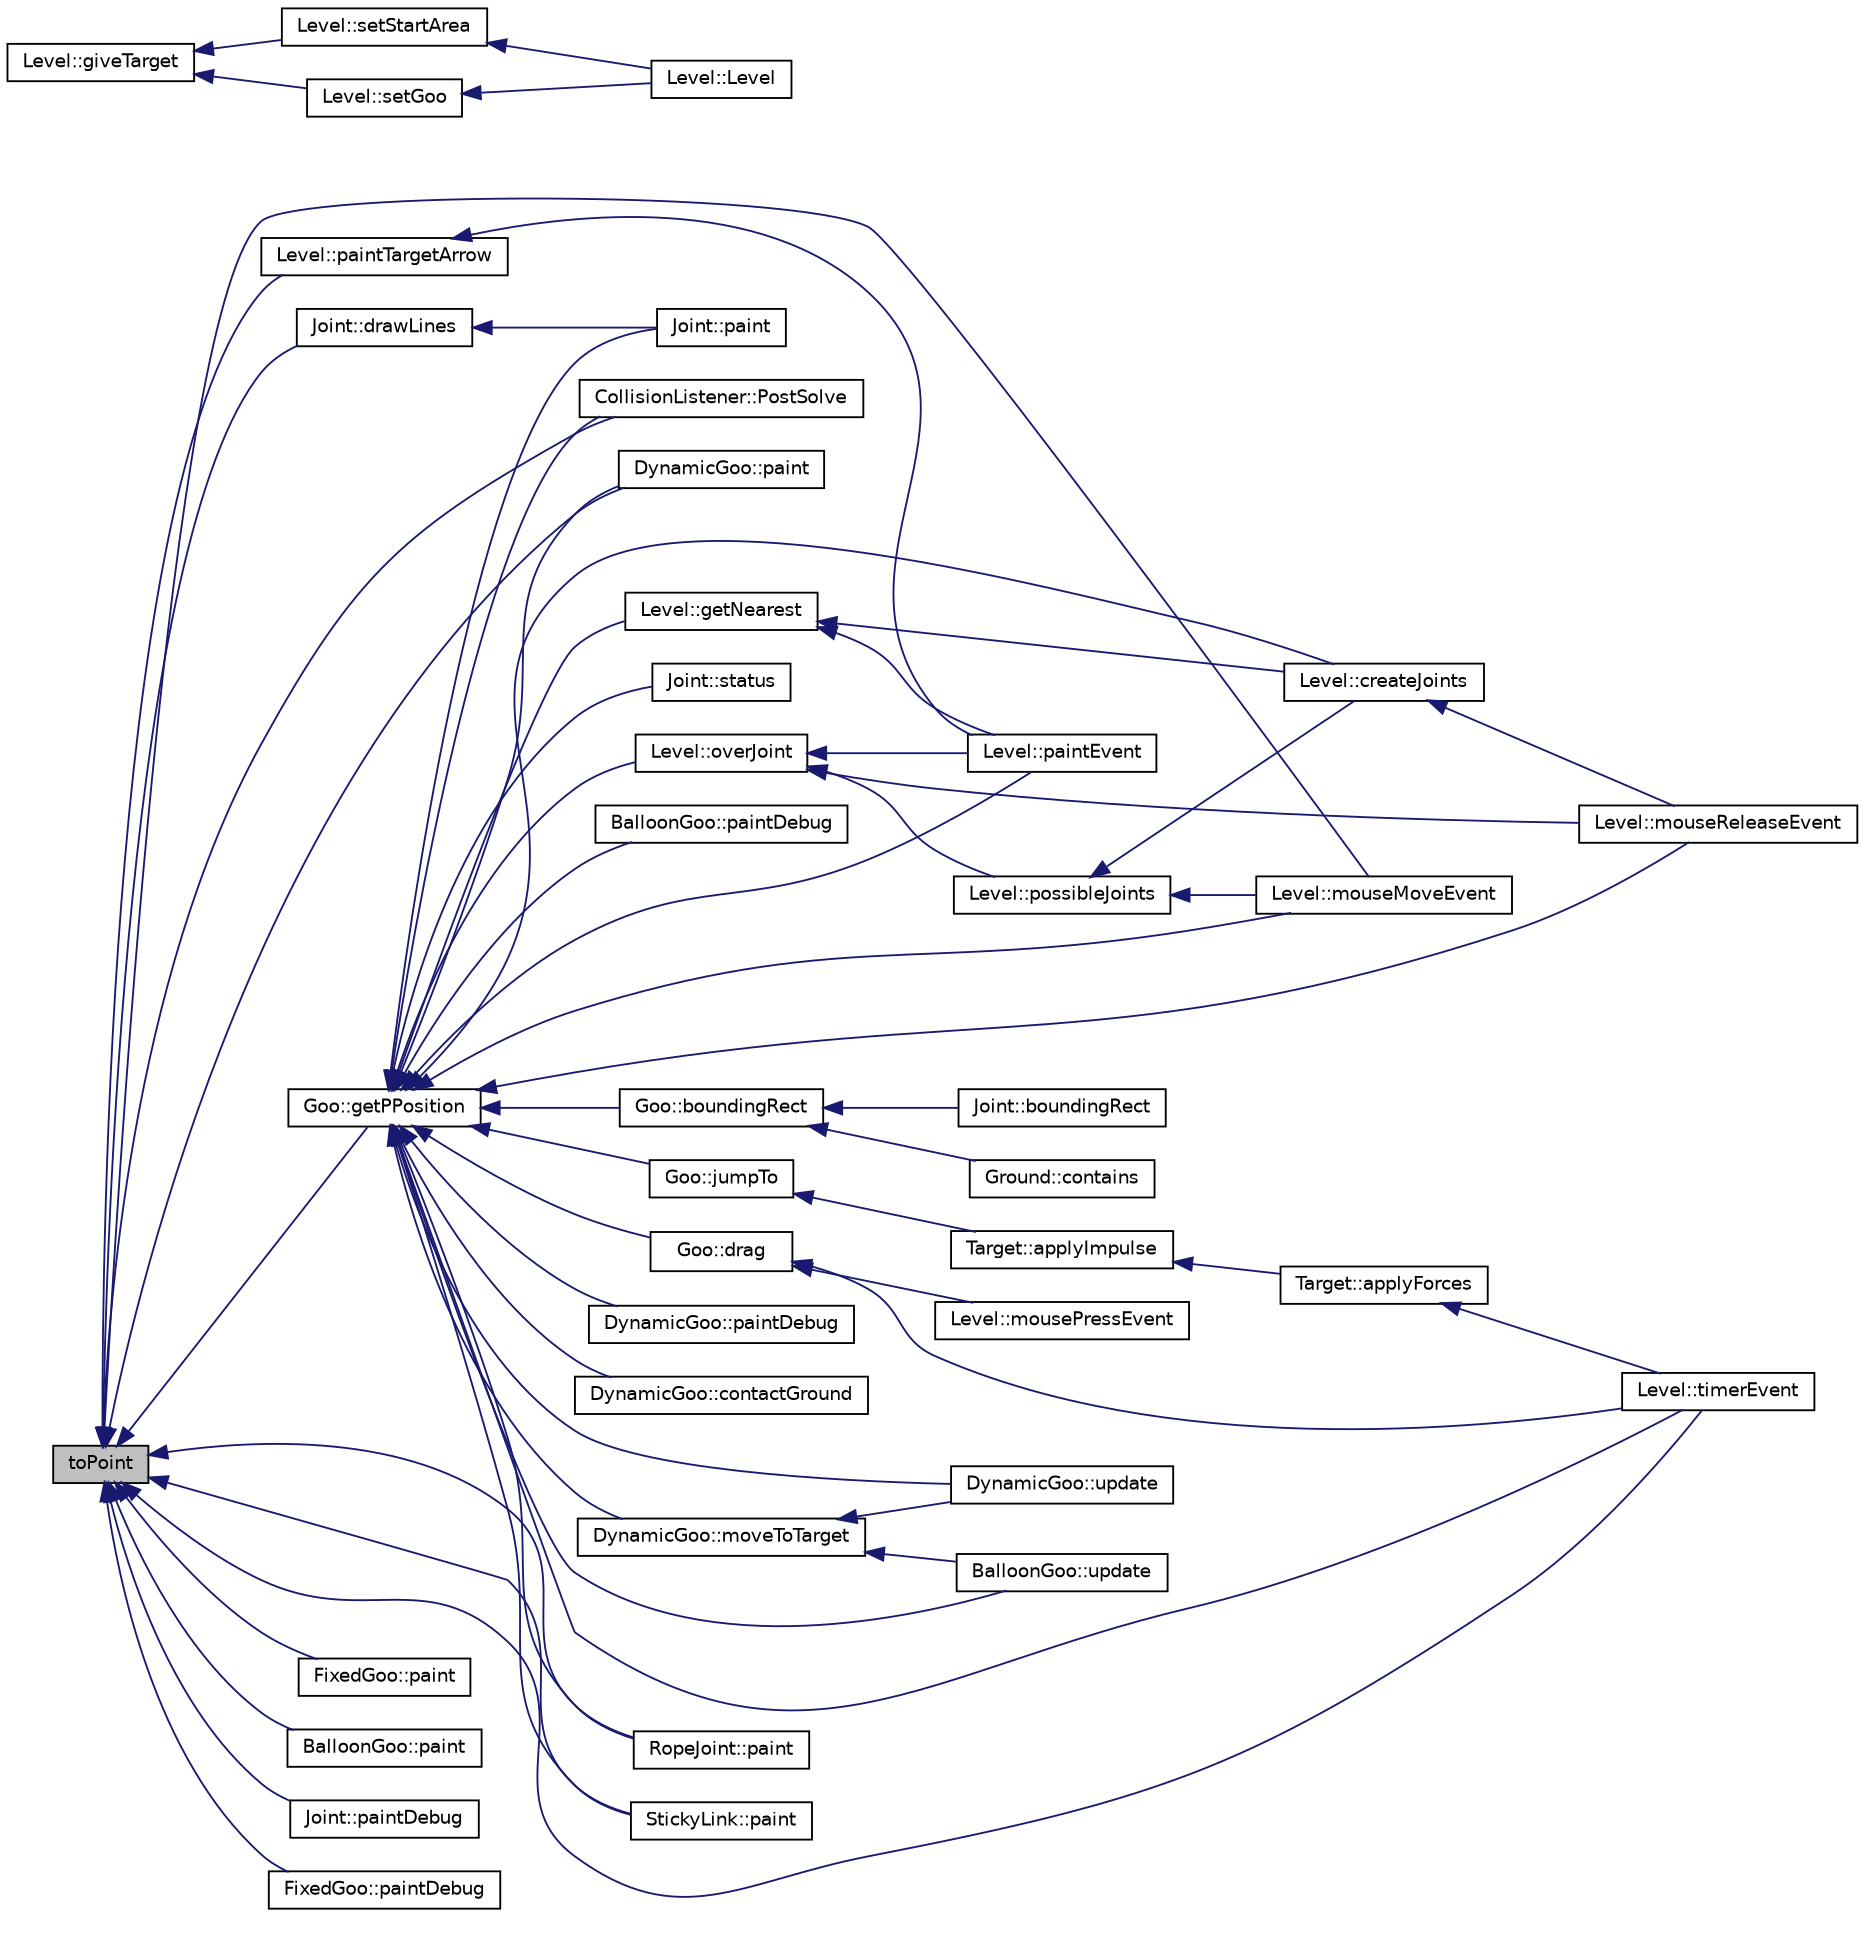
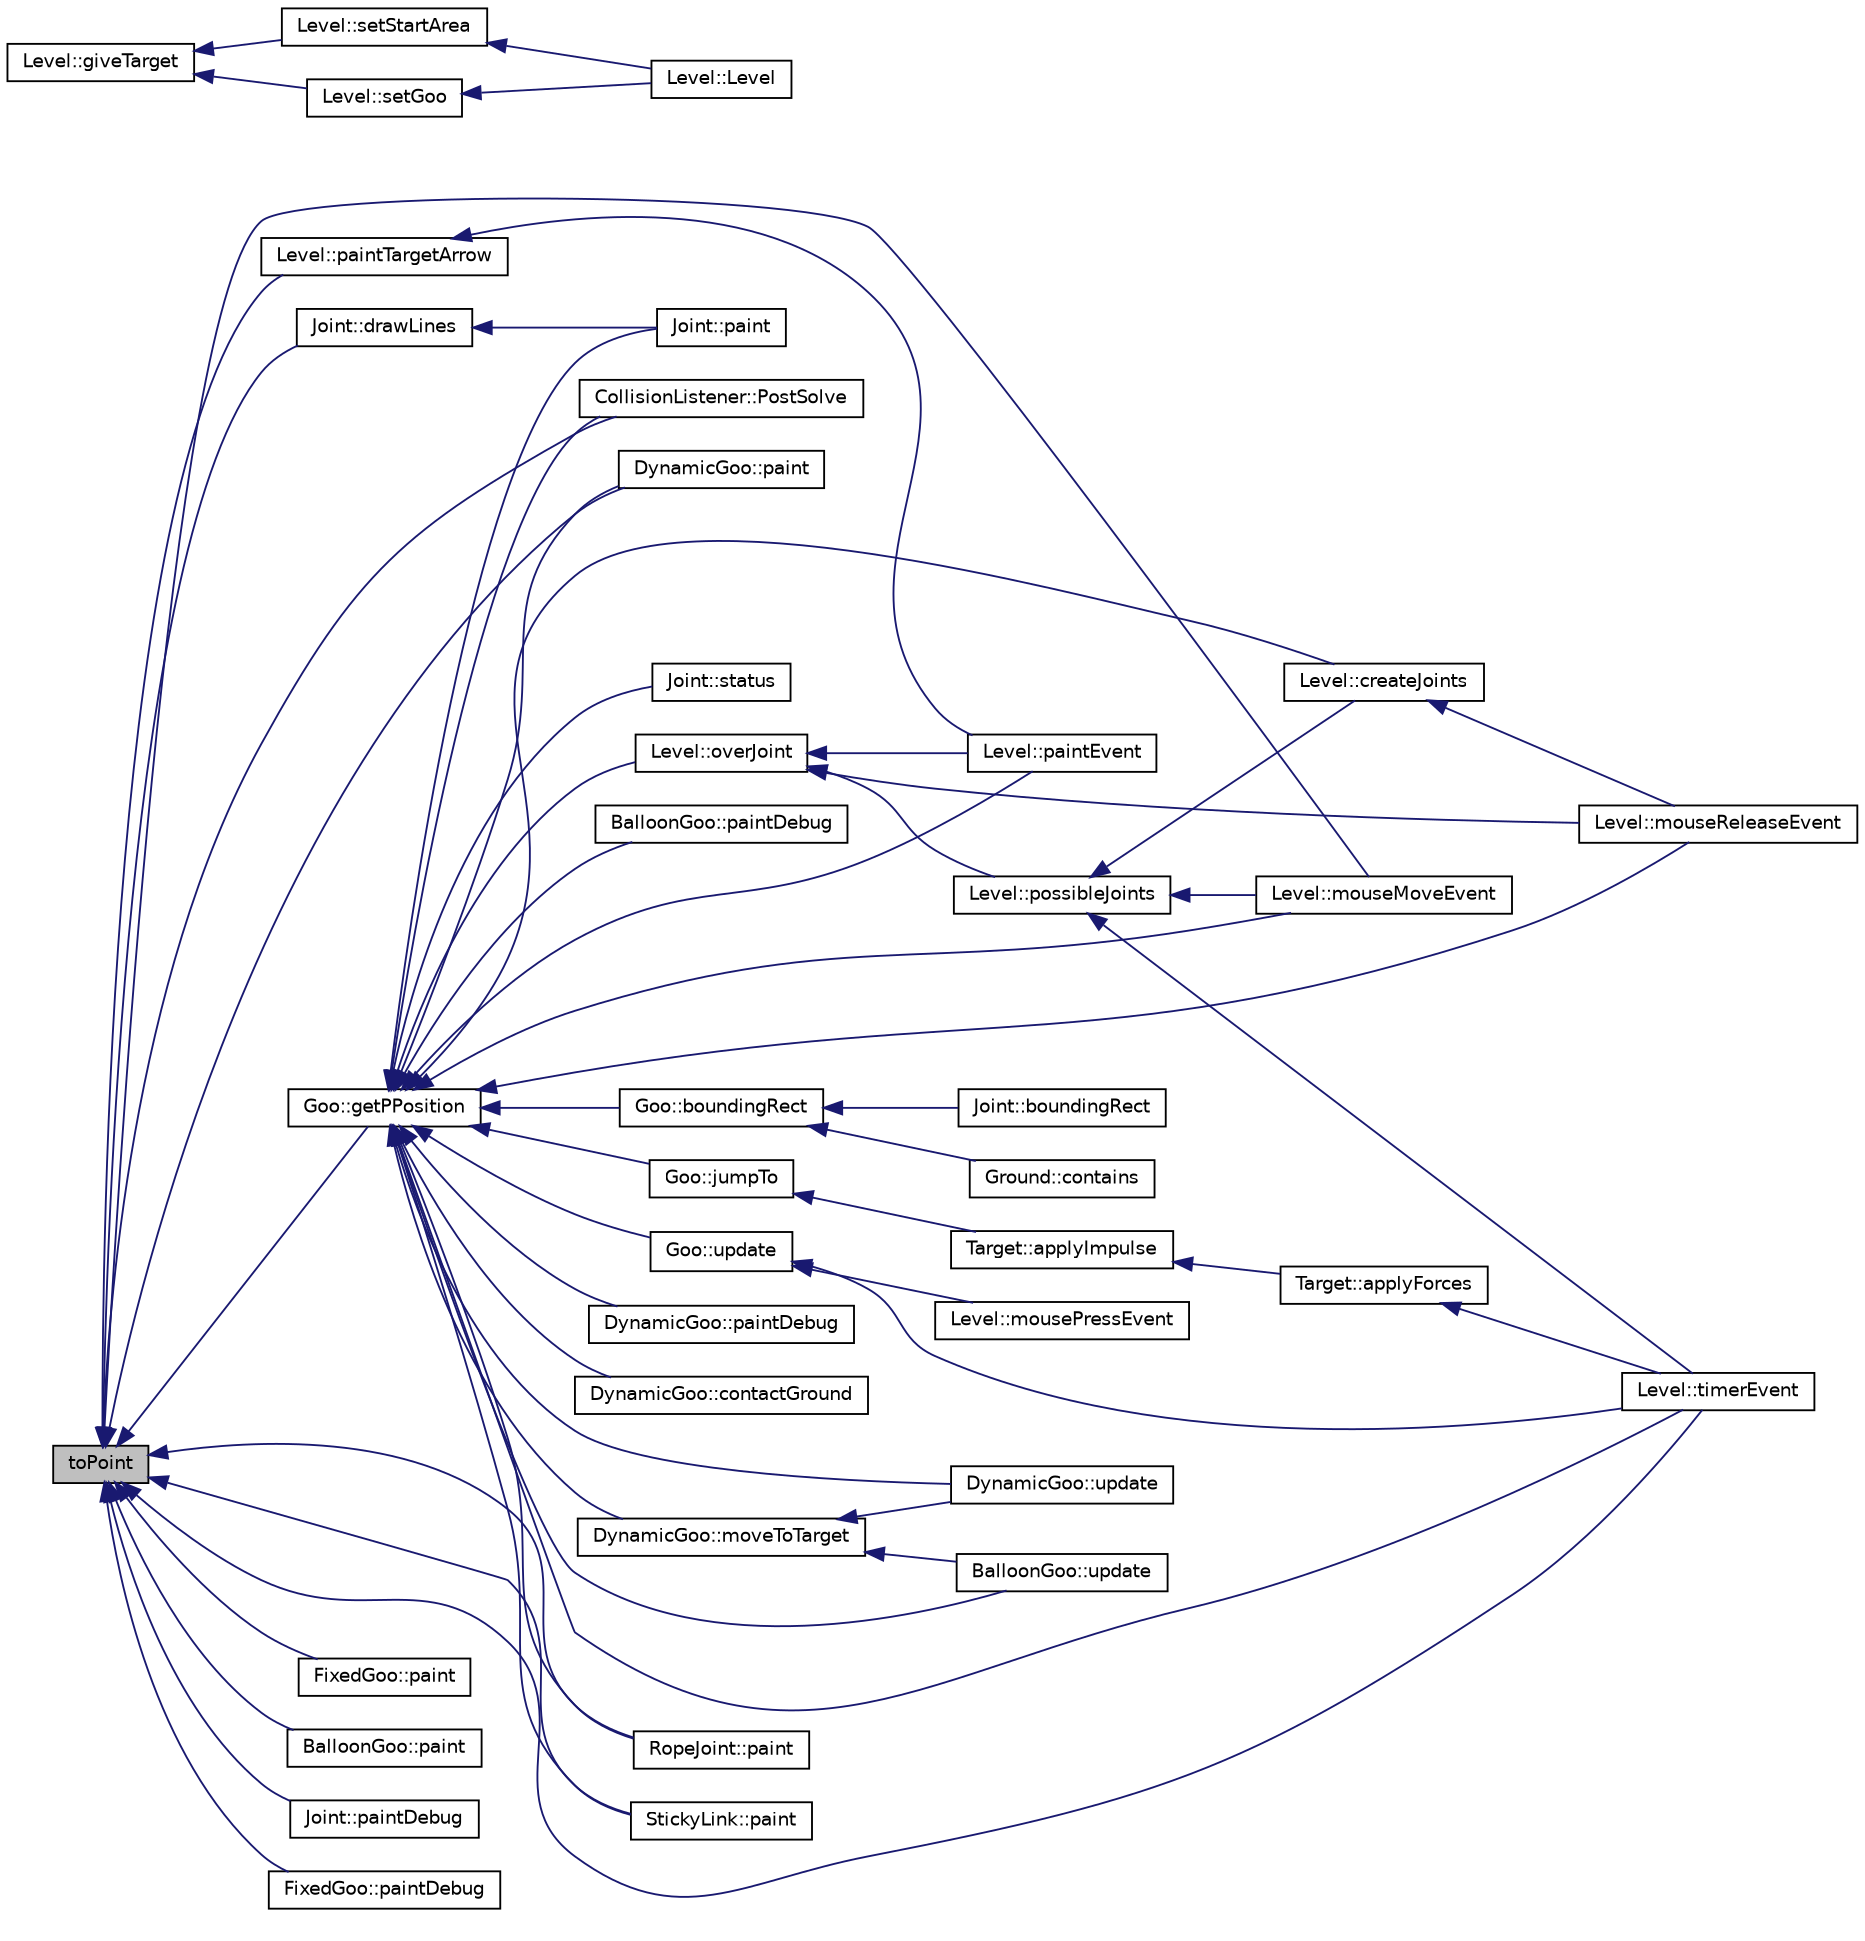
  digraph {
    rankdir=LR
    node [color=black fillcolor=white fontname=Helvetica fontsize=10 shape=record style=filled]
    edge [color=midnightblue dir=back fontname=Helvetica fontsize=10 labelfontname=Helvetica labelfontsize=10 style=solid]
    n1 [fillcolor=grey75 fontcolor=black height=0.2 label=toPoint width=0.4]
    n2 [height=0.2 label="Joint::drawLines" width=0.4]
    n3 [height=0.2 label="Goo::getPPosition" width=0.4]
    n4 [height=0.2 label="CollisionListener::PostSolve" width=0.4]
    n5 [height=0.2 label="DynamicGoo::paint" width=0.4]
    n6 [height=0.2 label="Level::timerEvent" width=0.4]
    n7 [height=0.2 label="Level::mouseMoveEvent" width=0.4]
    n8 [height=0.2 label="RopeJoint::paint" width=0.4]
    n9 [height=0.2 label="StickyLink::paint" width=0.4]
    n10 [height=0.2 label="FixedGoo::paint" width=0.4]
    n11 [height=0.2 label="BalloonGoo::paint" width=0.4]
    n12 [height=0.2 label="Joint::paintDebug" width=0.4]
    n13 [height=0.2 label="FixedGoo::paintDebug" width=0.4]
    n14 [height=0.2 label="Level::paintTargetArrow" width=0.4]
    n15 [height=0.2 label="Joint::paint" width=0.4]
    n16 [height=0.2 label="BalloonGoo::paintDebug" width=0.4]
    n17 [height=0.2 label="BalloonGoo::update" width=0.4]
    n18 [height=0.2 label="DynamicGoo::moveToTarget" width=0.4]
    n19 [height=0.2 label="DynamicGoo::update" width=0.4]
    n20 [height=0.2 label="DynamicGoo::paintDebug" width=0.4]
    n21 [height=0.2 label="DynamicGoo::contactGround" width=0.4]
    n22 [height=0.2 label="Goo::jumpTo" width=0.4]
    n23 [height=0.2 label="Goo::boundingRect" width=0.4]
-   n24 [height=0.2 label="Goo::drag" width=0.4]
+   n24 [height=0.2 label="Goo::update" width=0.4]
    n25 [height=0.2 label="Joint::status" width=0.4]
    n26 [height=0.2 label="Level::overJoint" width=0.4]
    n27 [height=0.2 label="Level::createJoints" width=0.4]
    n28 [height=0.2 label="Level::mouseReleaseEvent" width=0.4]
    n29 [height=0.2 label="Level::paintEvent" width=0.4]
-   n30 [height=0.2 label="Level::getNearest" width=0.4]
    n31 [height=0.2 label="Target::applyImpulse" width=0.4]
    n32 [height=0.2 label="Ground::contains" width=0.4]
    n33 [height=0.2 label="Joint::boundingRect" width=0.4]
    n34 [height=0.2 label="Level::mousePressEvent" width=0.4]
    n35 [height=0.2 label="Level::possibleJoints" width=0.4]
    n36 [height=0.2 label="Level::giveTarget" width=0.4]
    n37 [height=0.2 label="Level::setStartArea" width=0.4]
    n38 [height=0.2 label="Level::setGoo" width=0.4]
    n39 [height=0.2 label="Level::Level" width=0.4]
    n40 [height=0.2 label="Target::applyForces" width=0.4]
    n1 -> n2
    n1 -> n3
    n1 -> n4
    n1 -> n5
    n1 -> n6
    n1 -> n7
    n1 -> n8
    n1 -> n9
    n1 -> n10
    n1 -> n11
    n1 -> n12
    n1 -> n13
    n1 -> n14
    n2 -> n15
    n3 -> n4
    n3 -> n5
    n3 -> n6
    n3 -> n7
    n3 -> n8
    n3 -> n9
    n3 -> n15
    n3 -> n16
    n3 -> n17
    n3 -> n18
    n3 -> n19
    n3 -> n20
    n3 -> n21
    n3 -> n22
    n3 -> n23
    n3 -> n24
    n3 -> n25
    n3 -> n26
    n3 -> n27
    n3 -> n28
    n3 -> n29
-   n3 -> n30
    n14 -> n29
    n18 -> n17
    n18 -> n19
    n22 -> n31
    n23 -> n32
    n23 -> n33
    n24 -> n6
    n24 -> n34
    n26 -> n28
    n26 -> n29
    n26 -> n35
    n27 -> n28
-   n30 -> n27
-   n30 -> n29
    n31 -> n40
+   n35 -> n6
    n35 -> n7
    n35 -> n27
    n36 -> n37
    n36 -> n38
    n37 -> n39
    n38 -> n39
    n40 -> n6
  }
